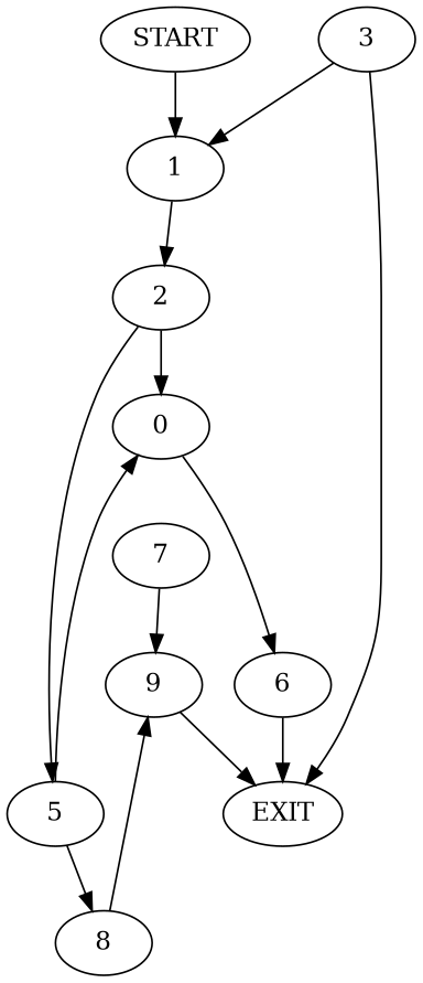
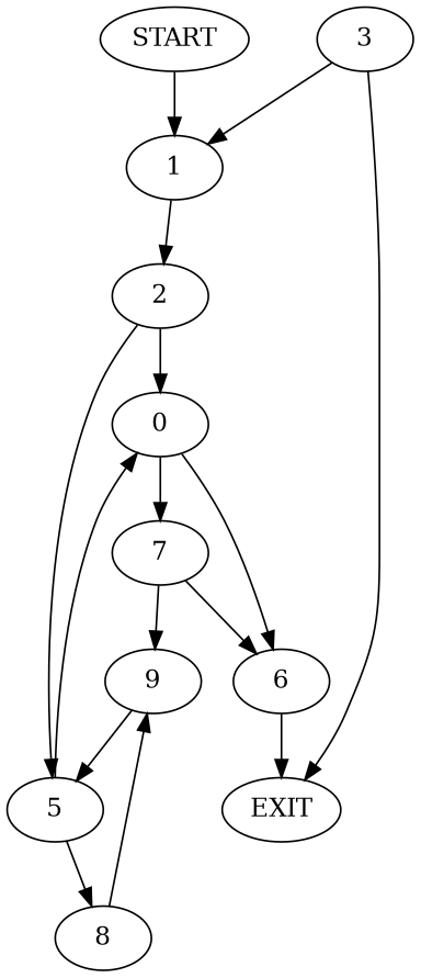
  digraph {
    n1 [label=START]
    1
    2
    n4 [label=EXIT]
    n5 [label=0]
    5
    3
    6
    7
    8
    9
    n1 -> 1
    1 -> 2
    2 -> n5
    2 -> 5
    n5 -> 6
+   n5 -> 7
    5 -> n5
    5 -> 8
    3 -> 1
    3 -> n4
    6 -> n4
+   7 -> 6
    7 -> 9
    8 -> 9
-   9 -> n4
+   9 -> 5
  }
